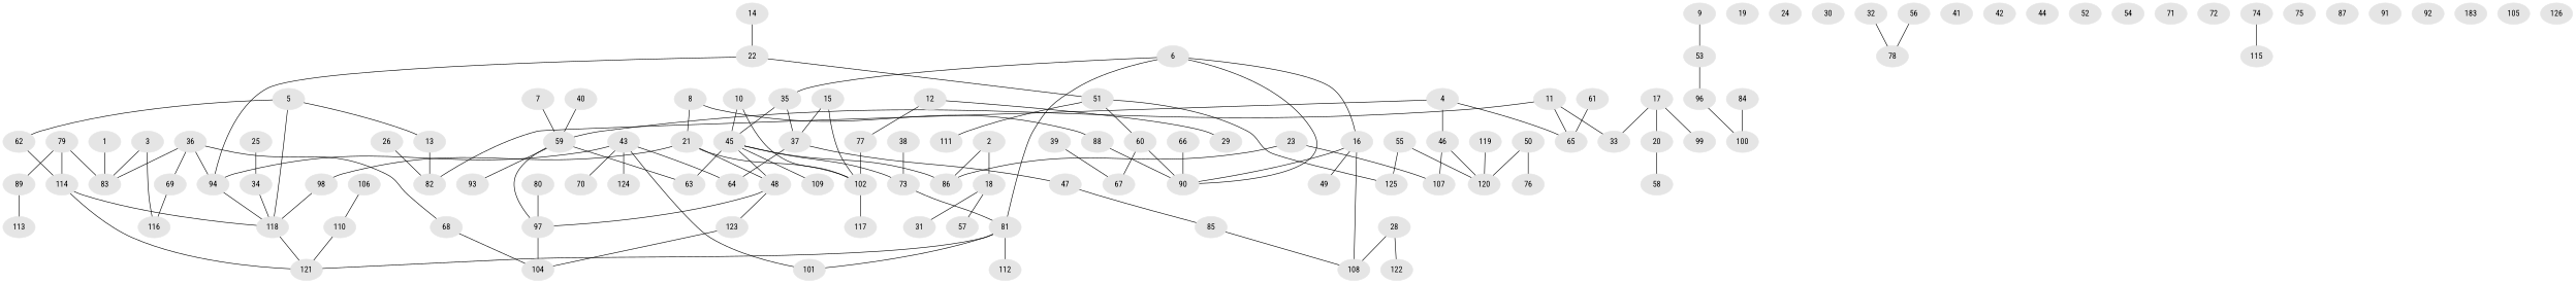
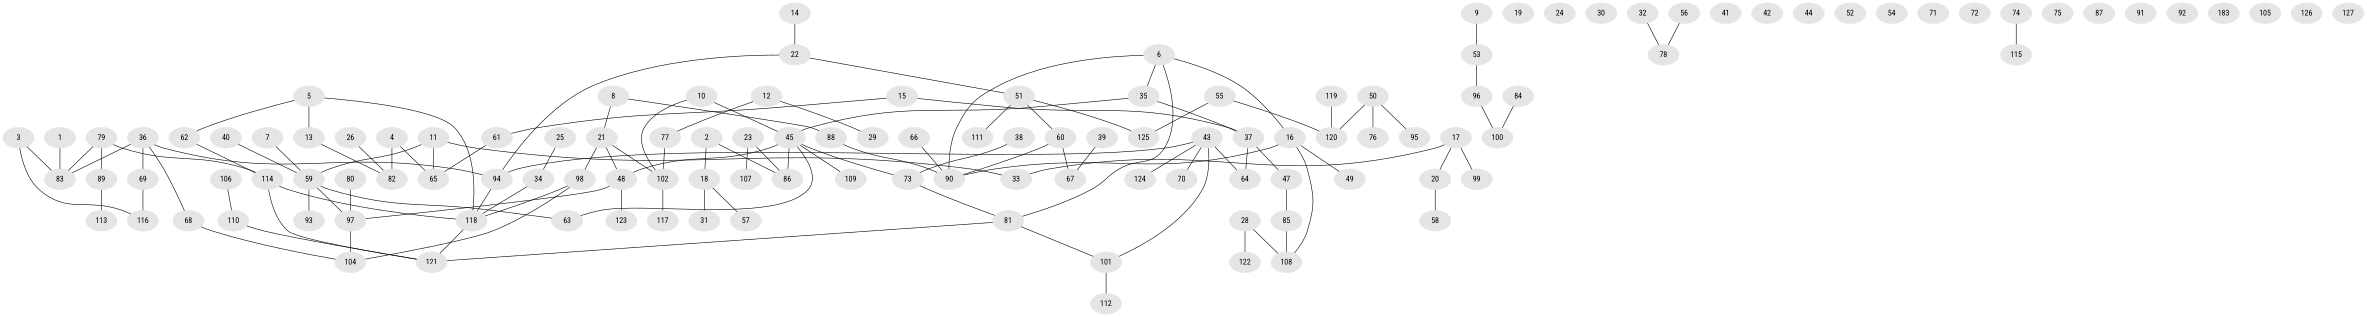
  graph {
    fontname="Roboto Condensed"
    node [color=gray90 fontname="Roboto Condensed" style=filled]
    edge [fontname="Roboto Condensed"]
    1
    83
    2
    18
    86
    31
    57
    3
    116
    4
-   46
    65
    82
    107
    120
    5
    13
    62
    118
    114
    121
    6
    16
    35
    81
    90
    49
    108
    45
    37
    101
    7
    59
    63
    97
    93
    8
    21
    88
    102
    48
    98
    9
    53
    96
    10
    73
    109
    117
    11
    33
    12
    29
    77
    14
    22
    51
    94
    15
    61
    47
    64
    17
    20
    99
    58
    19
    123
    104
    60
    111
    125
    23
    24
    25
    34
    26
    28
    122
    30
    32
    78
    36
    68
    69
    85
    38
    39
    67
    40
    41
    42
    43
    70
    124
    112
    44
    50
    76
+   95
    52
    100
    54
    55
    56
    66
    71
    72
    74
    115
    75
    79
    89
    113
    80
    84
    87
    91
    92
    n120 [label=183]
    105
    106
    110
    119
    126
+   127
    1 -- 83
    2 -- 18
    2 -- 86
    18 -- 31
    18 -- 57
    3 -- 83
    3 -- 116
-   4 -- 46
    4 -- 65
    4 -- 82
-   46 -- 107
-   46 -- 120
    5 -- 13
    5 -- 62
    5 -- 118
    13 -- 82
    62 -- 114
    118 -- 121
    114 -- 118
    114 -- 121
    6 -- 16
    6 -- 35
    6 -- 81
    6 -- 90
    16 -- 90
    16 -- 49
    16 -- 108
    35 -- 45
    35 -- 37
    81 -- 121
    81 -- 101
    45 -- 86
    45 -- 63
    45 -- 48
    45 -- 73
    45 -- 109
    37 -- 47
    37 -- 64
-   81 -- 112
+   101 -- 112
    7 -- 59
    59 -- 63
    59 -- 97
    59 -- 93
    97 -- 104
    8 -- 21
    8 -- 88
    21 -- 102
    21 -- 48
    21 -- 98
    88 -- 90
    102 -- 117
    48 -- 97
    48 -- 123
    98 -- 118
-   123 -- 104
+   98 -- 104
    9 -- 53
    53 -- 96
    96 -- 100
    10 -- 45
    10 -- 102
    73 -- 81
    11 -- 65
    11 -- 59
    11 -- 33
    12 -- 29
    12 -- 77
    77 -- 102
    14 -- 22
    22 -- 51
    22 -- 94
    51 -- 60
    51 -- 111
    51 -- 125
    94 -- 118
    15 -- 37
-   15 -- 102
+   15 -- 61
    61 -- 65
    47 -- 85
    17 -- 33
    17 -- 20
    17 -- 99
    20 -- 58
    60 -- 90
    60 -- 67
    23 -- 86
    23 -- 107
    25 -- 34
    34 -- 118
    26 -- 82
    28 -- 108
    28 -- 122
    32 -- 78
    36 -- 83
    36 -- 94
    36 -- 68
    36 -- 69
    68 -- 104
    69 -- 116
    85 -- 108
    38 -- 73
    39 -- 67
    40 -- 59
    43 -- 101
    43 -- 94
    43 -- 64
    43 -- 70
    43 -- 124
    50 -- 120
    50 -- 76
+   50 -- 95
    55 -- 120
    55 -- 125
    56 -- 78
    66 -- 90
    74 -- 115
    79 -- 83
    79 -- 114
    79 -- 89
    89 -- 113
    80 -- 97
    84 -- 100
    106 -- 110
    110 -- 121
    119 -- 120
  }
